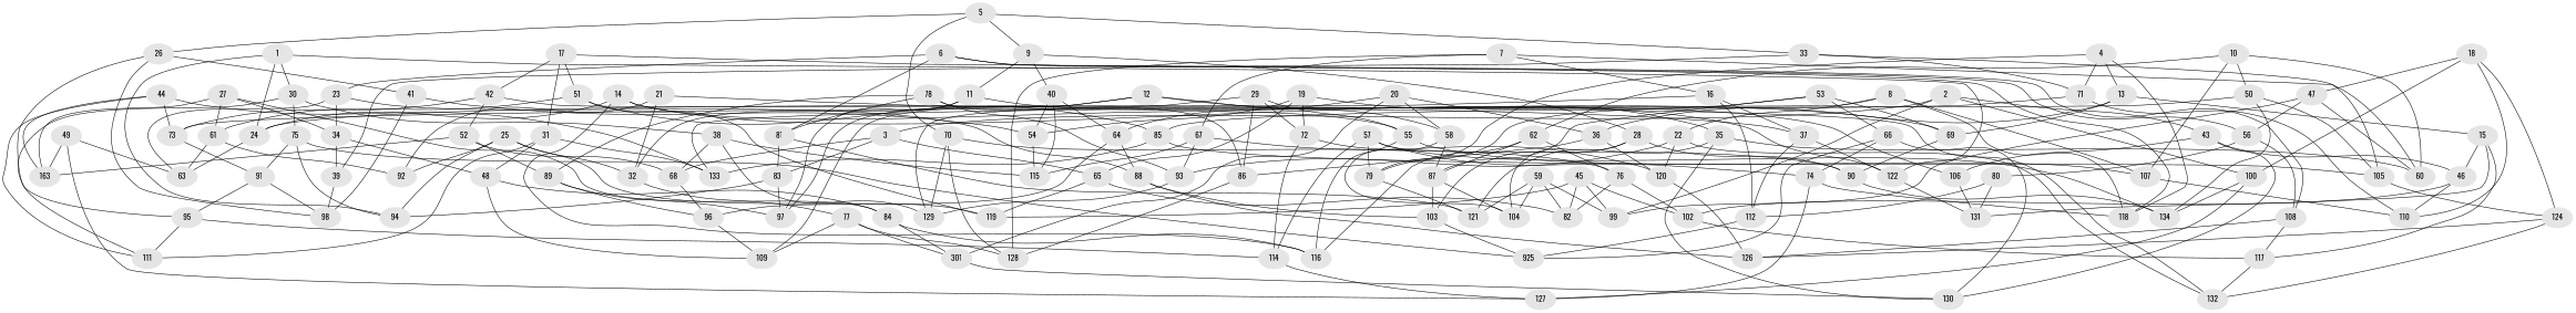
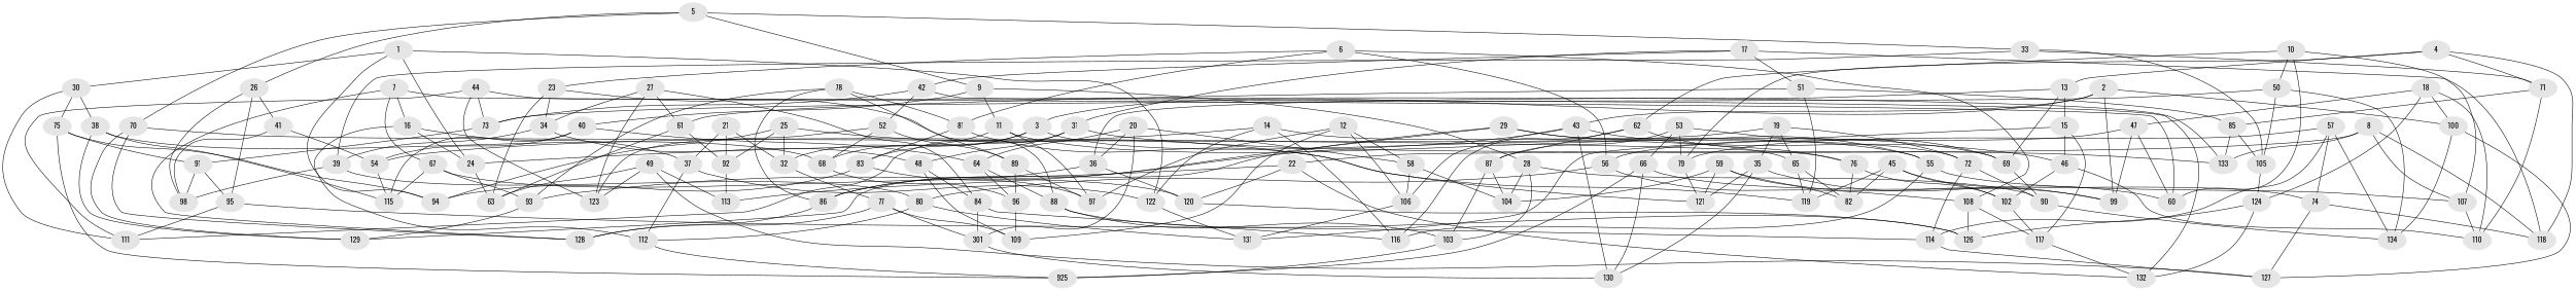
  graph {
    fontname=Oswald
    node [color=gray90 fontname=Oswald style=filled]
    edge [fontname=Oswald]
    1
    24
    30
    94
    122
    63
    38
    75
    111
    131
    2
    3
    43
    99
    100
    65
    68
    83
    106
    46
+   113
    130
    127
    134
    119
    82
    96
    97
    4
    13
    71
    79
    118
    69
    15
    36
    110
    85
    121
    5
    9
    26
    33
    70
    11
    28
    40
    41
    95
    98
    39
    105
    128
    129
    76
    6
    23
    56
    81
    108
    34
    88
    80
    117
    126
    7
    16
    60
    67
    37
    112
    93
    120
    115
    8
    22
    107
    133
    132
    32
    90
    103
    104
    54
    64
    10
    50
    62
    73
    116
    87
    77
    12
    58
    109
    86
    14
    55
    102
    n100 [label=925]
    17
    31
    42
    51
    48
    52
    61
    18
    47
    124
    19
    35
    72
    114
    20
    n116 [label=301]
    21
    92
    25
    27
    84
-   123 [label=163]
+   123
    29
    91
    89
    44
    45
    49
    53
    66
    74
    57
    59
    78
    1 -- 24
    1 -- 30
    1 -- 94
    1 -- 122
    24 -- 63
    30 -- 38
    30 -- 75
    30 -- 111
    122 -- 131
    38 -- 68
    38 -- 129
    38 -- 115
    75 -- 94
    75 -- n100
    75 -- 91
    2 -- 3
    2 -- 43
    2 -- 99
    2 -- 100
    3 -- 65
    3 -- 68
    3 -- 83
    43 -- 106
    43 -- 46
+   43 -- 113
    43 -- 130
    100 -- 127
    100 -- 134
    65 -- 119
    65 -- 82
    68 -- 96
    83 -- 94
    83 -- 97
    106 -- 131
    46 -- 110
    46 -- 102
    96 -- 109
    4 -- 13
    4 -- 71
    4 -- 79
    4 -- 118
    13 -- 69
    13 -- 15
    13 -- 36
    71 -- 110
    71 -- 85
    79 -- 121
    69 -- 90
    15 -- 131
    15 -- 46
    15 -- 117
    36 -- 120
    36 -- 86
    85 -- 105
    85 -- 133
    5 -- 9
    5 -- 26
    5 -- 33
    5 -- 70
    9 -- 11
    9 -- 28
    9 -- 40
    26 -- 41
    26 -- 95
    26 -- 98
    33 -- 71
    33 -- 39
    33 -- 105
    70 -- 128
    70 -- 129
    70 -- 76
    11 -- 97
    11 -- 69
    11 -- 32
    28 -- 90
    28 -- 103
    28 -- 104
    40 -- 115
    40 -- 54
    40 -- 64
    41 -- 98
    41 -- 54
    95 -- 111
    95 -- 114
    39 -- 98
+   39 -- 80
    105 -- 124
    76 -- 82
    76 -- 102
    6 -- 23
    6 -- 56
    6 -- 81
    6 -- 108
    23 -- 63
    23 -- 34
    23 -- 88
    56 -- 108
    56 -- 80
    81 -- 83
    81 -- 121
    108 -- 117
    108 -- 126
    34 -- 39
    34 -- 48
    88 -- 126
    88 -- 103
    80 -- 131
    80 -- 112
    117 -- 132
    7 -- 128
    7 -- 16
    7 -- 60
    7 -- 67
    16 -- 24
    16 -- 37
    16 -- 112
    67 -- 93
    67 -- 120
    67 -- 115
    37 -- 122
    37 -- 112
    112 -- n100
    93 -- 129
    120 -- 126
    8 -- 118
    8 -- 22
    8 -- 107
    8 -- 133
    22 -- 93
    22 -- 120
    22 -- 132
    107 -- 110
    32 -- 77
    90 -- 134
    103 -- n100
    54 -- 115
    64 -- 96
    64 -- 88
    10 -- 60
    10 -- 107
    10 -- 50
    10 -- 62
    50 -- 134
    50 -- 105
    50 -- 73
    62 -- 76
    62 -- 116
    62 -- 87
    73 -- 91
    87 -- 103
    87 -- 104
    77 -- 128
    77 -- 109
    77 -- n116
    12 -- 106
    12 -- 97
    12 -- 58
    12 -- 109
-   58 -- 87
+   58 -- 106
    58 -- 104
    86 -- 128
    14 -- 24
    14 -- 122
    14 -- 116
    14 -- 55
    55 -- 107
    55 -- 116
    102 -- 117
    17 -- 118
    17 -- 31
    17 -- 42
    17 -- 51
    31 -- 111
    31 -- 133
    31 -- 48
    42 -- 132
    42 -- 73
    42 -- 52
    51 -- 119
    51 -- 85
    51 -- 61
    48 -- 109
    48 -- 84
    52 -- 68
    52 -- 123
    52 -- 89
    61 -- 63
    61 -- 92
    18 -- 100
    18 -- 110
    18 -- 47
    18 -- 124
    47 -- 99
    47 -- 56
    47 -- 60
    124 -- 126
    124 -- 132
    19 -- 65
    19 -- 54
    19 -- 35
    19 -- 72
    35 -- 130
    35 -- 121
    35 -- 60
    72 -- 90
    72 -- 114
    114 -- 127
    20 -- 36
    20 -- 64
    20 -- 58
    20 -- n116
    n116 -- 130
    21 -- 37
    21 -- 32
    21 -- 92
+   92 -- 113
    25 -- 94
    25 -- 119
    25 -- 32
    25 -- 92
    27 -- 34
    27 -- 61
    27 -- 84
    27 -- 123
    84 -- 116
    84 -- n116
    29 -- 129
    29 -- 86
    29 -- 55
    29 -- 72
    91 -- 95
    91 -- 98
    89 -- 96
    89 -- 97
    44 -- 111
    44 -- 133
    44 -- 73
    44 -- 123
    45 -- 99
    45 -- 119
    45 -- 82
    45 -- 102
    49 -- 63
+   49 -- 113
    49 -- 127
    49 -- 123
    53 -- 79
    53 -- 69
    53 -- 87
    53 -- 66
    66 -- 130
    66 -- n100
    66 -- 74
    74 -- 127
    74 -- 118
    57 -- 134
    57 -- 79
    57 -- 114
    57 -- 74
    59 -- 99
    59 -- 82
    59 -- 121
    59 -- 104
    78 -- 81
    78 -- 93
    78 -- 86
    78 -- 89
  }
